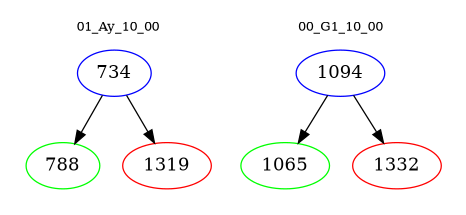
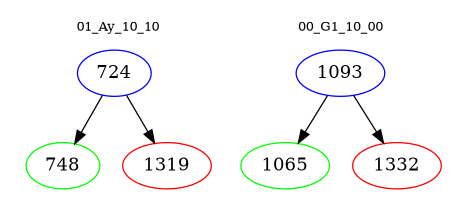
  digraph {
    node [color=blue]
    edge [color=black]
-   n1 [label=734]
-   n2 [color=green label=788]
+   n1 [label=724]
+   n2 [color=green label=748]
    n3 [color=red label=1319]
-   n4 [label=1094]
+   n4 [label=1093]
    n5 [color=green label=1065]
    n6 [color=red label=1332]
    subgraph cluster_1 {
      color=white
      fontsize=10
-     label="01_Ay_10_00"
+     label="01_Ay_10_10"
      n1
      n2
      n3
    }
    subgraph cluster_2 {
      color=white
      fontsize=10
      label="00_G1_10_00"
      n4
      n5
      n6
    }
    n1 -> n2
    n1 -> n3
    n4 -> n5
    n4 -> n6
  }
